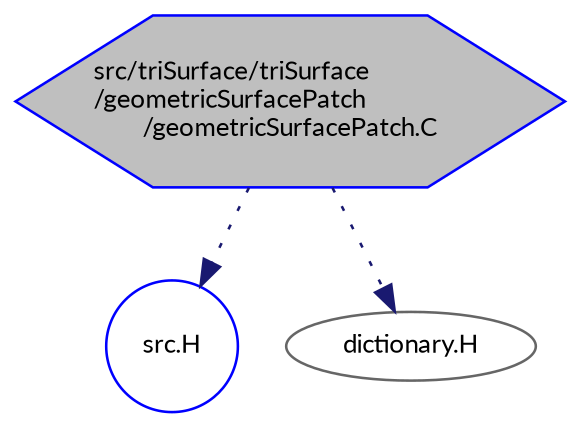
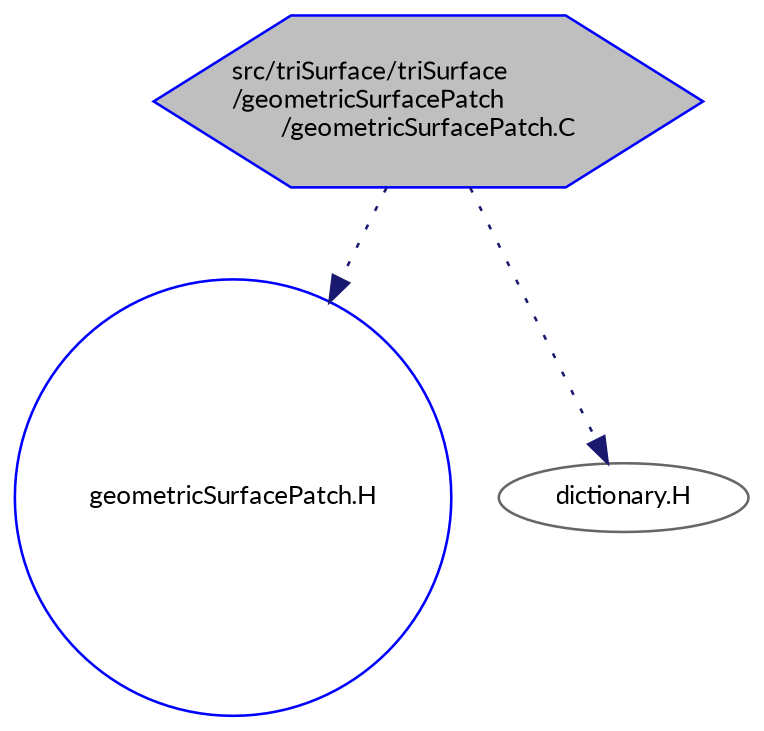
  digraph {
    fontname=Lato
    node [color=blue fontname=Lato fontsize=10]
    edge [color=midnightblue fontname=Lato fontsize=10 labelfontname=Helvetica labelfontsize=10 style=dotted]
    n1 [fillcolor=grey75 fontcolor=black height=0.2 label="src/triSurface/triSurface\l/geometricSurfacePatch\l/geometricSurfacePatch.C" shape=hexagon style=filled width=0.4]
-   n2 [height=0.2 label="src.H" shape=circle width=0.4]
+   n2 [height=0.2 label="geometricSurfacePatch.H" shape=circle width=0.4]
    n3 [color=gray40 height=0.2 label="dictionary.H" shape=ellipse width=0.4]
    n1 -> n2
    n1 -> n3
  }
